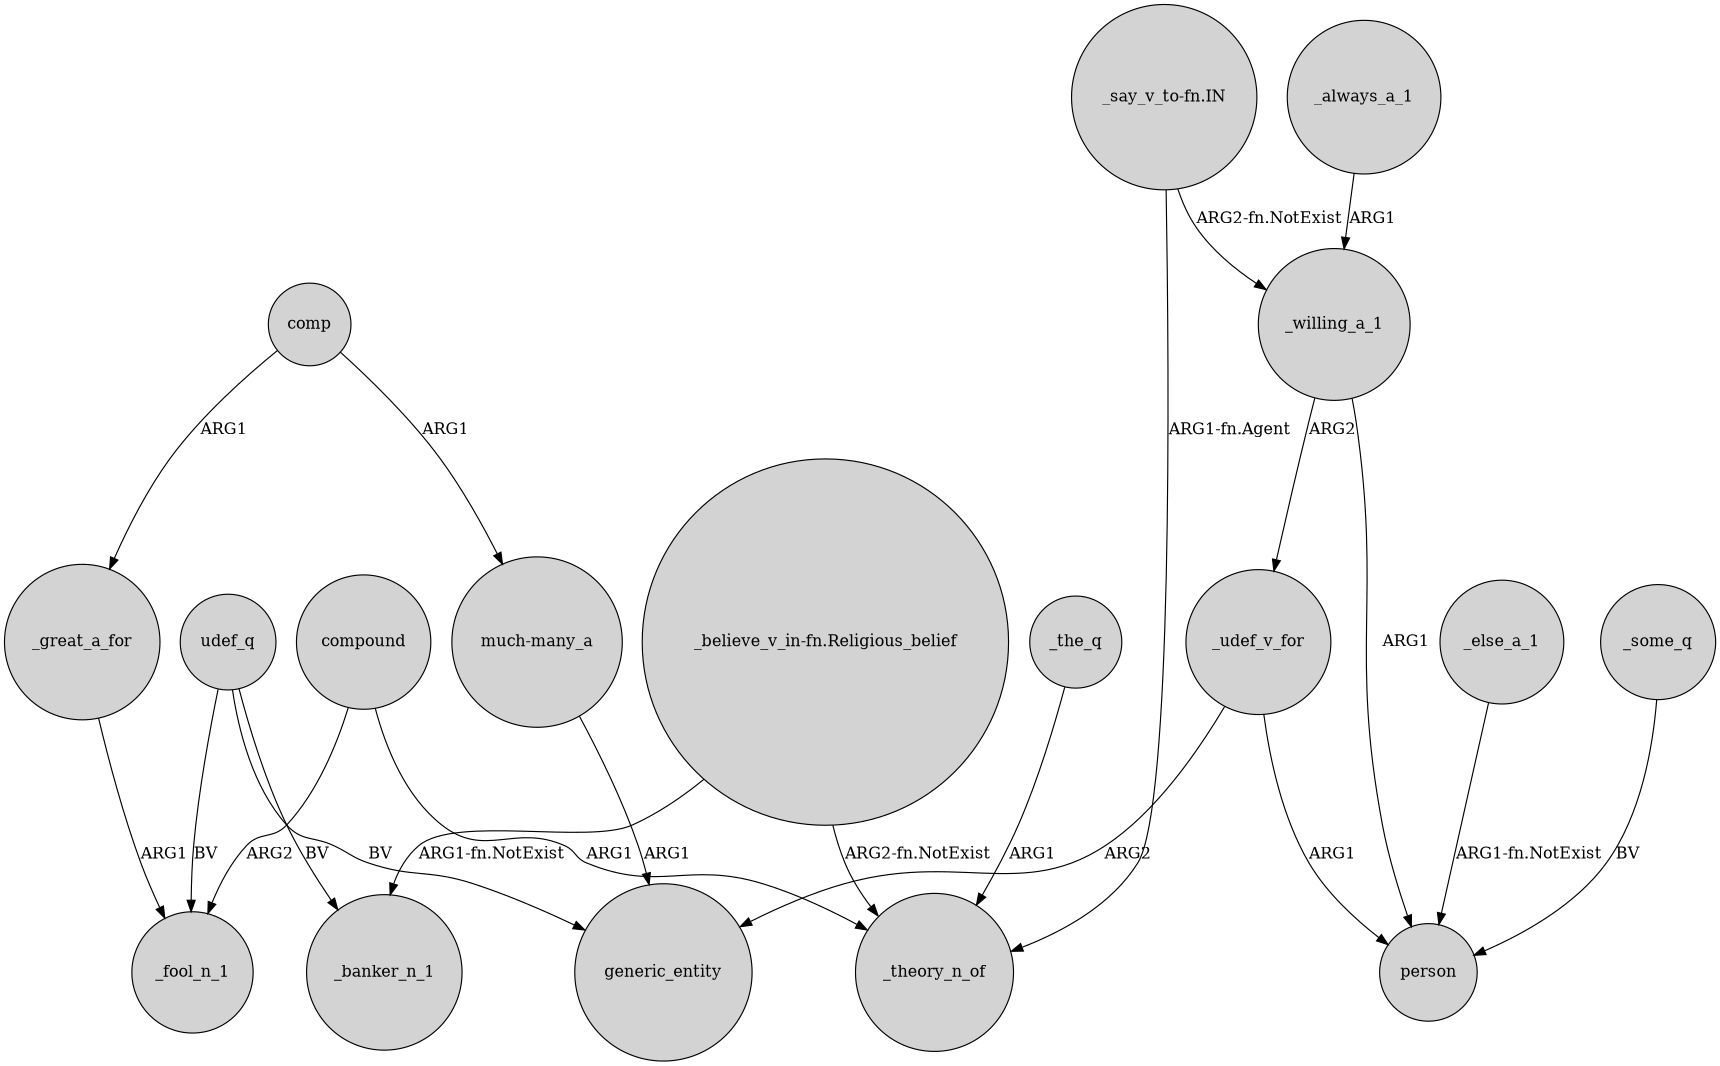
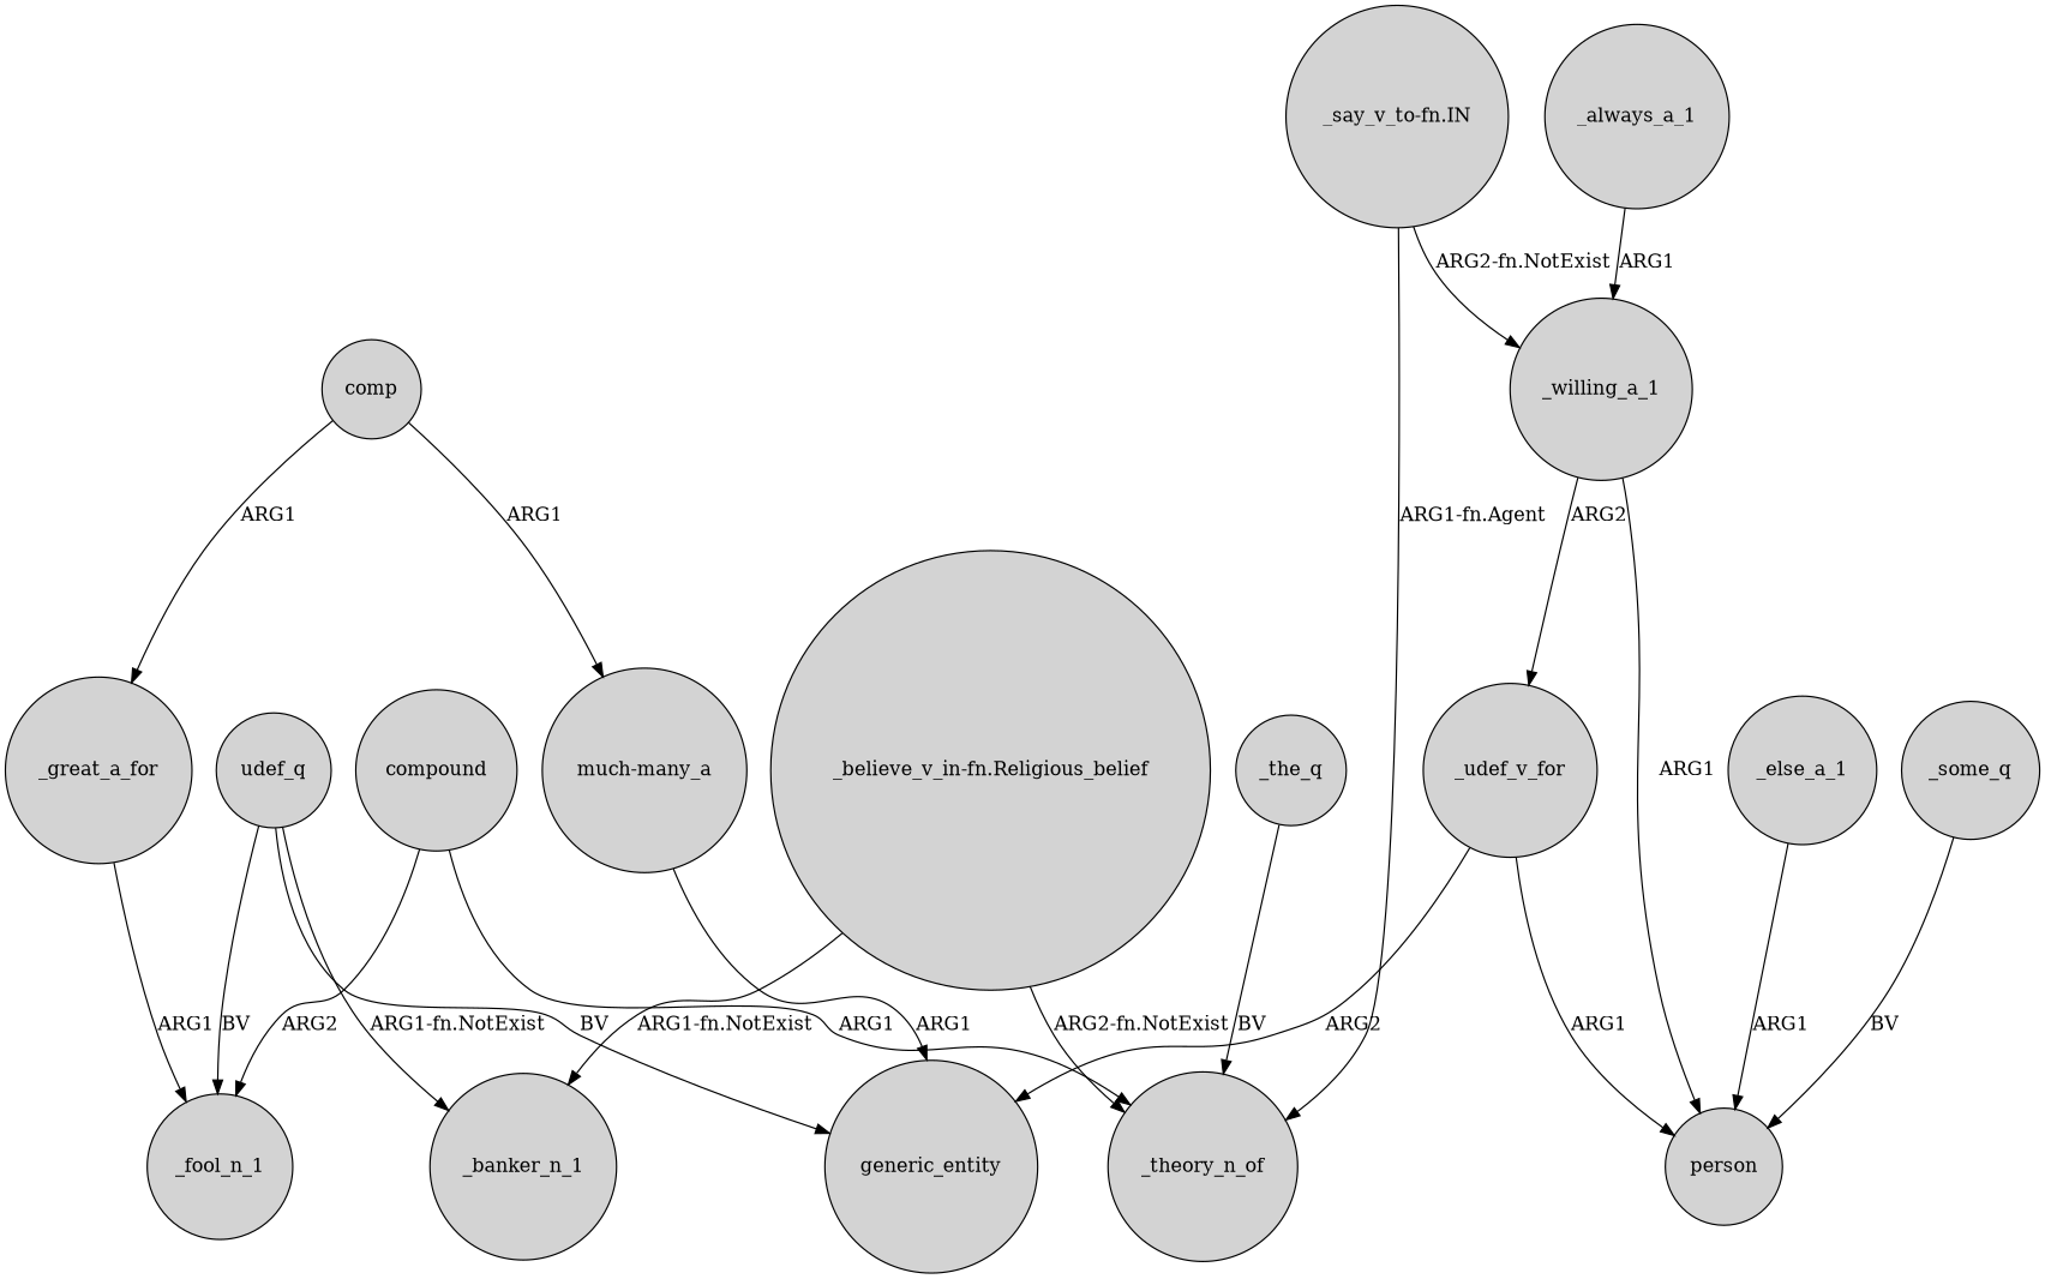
  digraph {
    node [shape=circle style=filled]
    udef_q
    generic_entity
    _banker_n_1
    _fool_n_1
    "much-many_a"
    compound
    _theory_n_of
    n8 [label=_udef_v_for]
    person
    _the_q
    "_believe_v_in-fn.Religious_belief"
    "_say_v_to-fn.IN"
    _willing_a_1
    comp
    _great_a_for
    _else_a_1
    _some_q
    _always_a_1
    udef_q -> generic_entity [label=BV]
-   udef_q -> _banker_n_1 [label=BV]
+   udef_q -> _banker_n_1 [label="ARG1-fn.NotExist"]
    udef_q -> _fool_n_1 [label=BV]
    "much-many_a" -> generic_entity [label=ARG1]
    compound -> _fool_n_1 [label=ARG2]
    compound -> _theory_n_of [label=ARG1]
    n8 -> generic_entity [label=ARG2]
    n8 -> person [label=ARG1]
-   _the_q -> _theory_n_of [label=ARG1]
+   _the_q -> _theory_n_of [label=BV]
    "_believe_v_in-fn.Religious_belief" -> _banker_n_1 [label="ARG1-fn.NotExist"]
    "_believe_v_in-fn.Religious_belief" -> _theory_n_of [label="ARG2-fn.NotExist"]
    "_say_v_to-fn.IN" -> _theory_n_of [label="ARG1-fn.Agent"]
    "_say_v_to-fn.IN" -> _willing_a_1 [label="ARG2-fn.NotExist"]
    _willing_a_1 -> n8 [label=ARG2]
    _willing_a_1 -> person [label=ARG1]
    comp -> "much-many_a" [label=ARG1]
    comp -> _great_a_for [label=ARG1]
    _great_a_for -> _fool_n_1 [label=ARG1]
-   _else_a_1 -> person [label="ARG1-fn.NotExist"]
+   _else_a_1 -> person [label=ARG1]
    _some_q -> person [label=BV]
    _always_a_1 -> _willing_a_1 [label=ARG1]
  }
